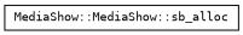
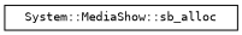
  digraph {
    rankdir=LR
    fontname="DejaVu Sans Mono"
-   n1 [color=black fillcolor=white fontname="DejaVu Sans Mono" fontsize=10 height=0.2 label="MediaShow::MediaShow::sb_alloc" shape=record style=filled width=0.4]
+   n1 [color=black fillcolor=white fontname="DejaVu Sans Mono" fontsize=10 height=0.2 label="System::MediaShow::sb_alloc" shape=record style=filled width=0.4]
  }
